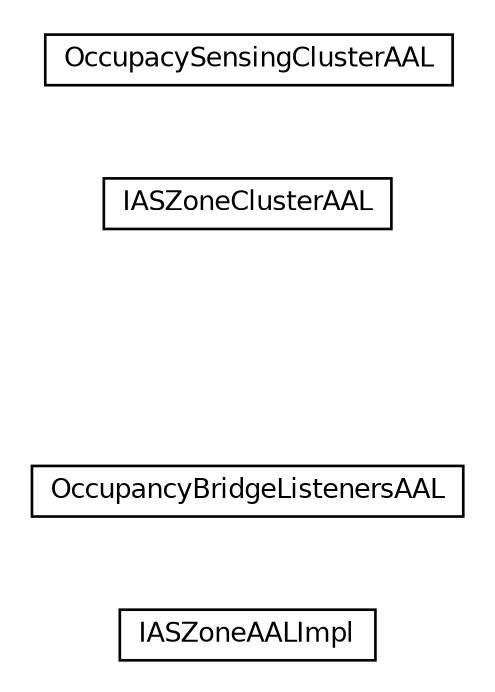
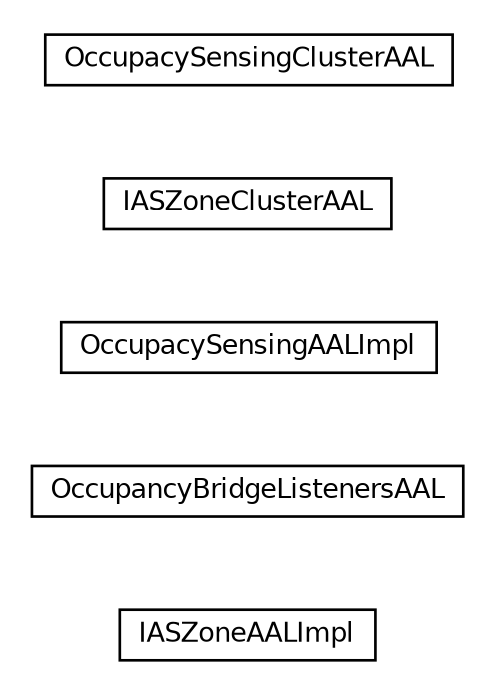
  digraph {
    nodesep=0.25
    ranksep=0.5
    rankdir=LR
    node [fontcolor=black fontname=Helvetica fontsize=10.0 shape=plaintext]
    n1 [label=<<table title="org.universAAL.lddi.zigbee.commissioning.clusters.impl.IASZoneAALImpl" border="0" cellborder="1" cellspacing="0" cellpadding="2" port="p" href="./IASZoneAALImpl.html"> 		<tr><td><table border="0" cellspacing="0" cellpadding="1"> <tr><td align="center" balign="center"> IASZoneAALImpl </td></tr> 		</table></td></tr> 		</table>>]
    n2 [label=<<table title="org.universAAL.lddi.zigbee.commissioning.clusters.impl.OccupancyBridgeListenersAAL" border="0" cellborder="1" cellspacing="0" cellpadding="2" port="p" href="./OccupancyBridgeListenersAAL.html"> 		<tr><td><table border="0" cellspacing="0" cellpadding="1"> <tr><td align="center" balign="center"> OccupancyBridgeListenersAAL </td></tr> 		</table></td></tr> 		</table>>]
+   n3 [label=<<table title="org.universAAL.lddi.zigbee.commissioning.clusters.impl.OccupacySensingAALImpl" border="0" cellborder="1" cellspacing="0" cellpadding="2" port="p" href="./OccupacySensingAALImpl.html"> 		<tr><td><table border="0" cellspacing="0" cellpadding="1"> <tr><td align="center" balign="center"> OccupacySensingAALImpl </td></tr> 		</table></td></tr> 		</table>>]
    n4 [label=<<table title="org.universAAL.lddi.zigbee.commissioning.clusters.impl.IASZoneClusterAAL" border="0" cellborder="1" cellspacing="0" cellpadding="2" port="p" href="./IASZoneClusterAAL.html"> 		<tr><td><table border="0" cellspacing="0" cellpadding="1"> <tr><td align="center" balign="center"> IASZoneClusterAAL </td></tr> 		</table></td></tr> 		</table>>]
    n5 [label=<<table title="org.universAAL.lddi.zigbee.commissioning.clusters.impl.OccupacySensingClusterAAL" border="0" cellborder="1" cellspacing="0" cellpadding="2" port="p" href="./OccupacySensingClusterAAL.html"> 		<tr><td><table border="0" cellspacing="0" cellpadding="1"> <tr><td align="center" balign="center"> OccupacySensingClusterAAL </td></tr> 		</table></td></tr> 		</table>>]
  }
